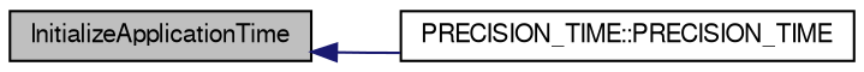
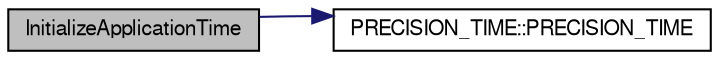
  digraph {
    rankdir=LR
    node [color=black fontname=FreeSans fontsize=10 shape=record]
    n1 [fillcolor=grey75 fontcolor=black height=0.2 label=InitializeApplicationTime style=filled width=0.4]
    n2 [height=0.2 label="PRECISION_TIME::PRECISION_TIME" width=0.4]
-   n1 -> n2 [color=midnightblue dir=back fontname=FreeSans fontsize=10 labelfontname=FreeSans labelfontsize=10 style=solid]
+   n2 -> n1 [color=midnightblue dir=back fontname=FreeSans fontsize=10 labelfontname=FreeSans labelfontsize=10 style=solid]
  }
